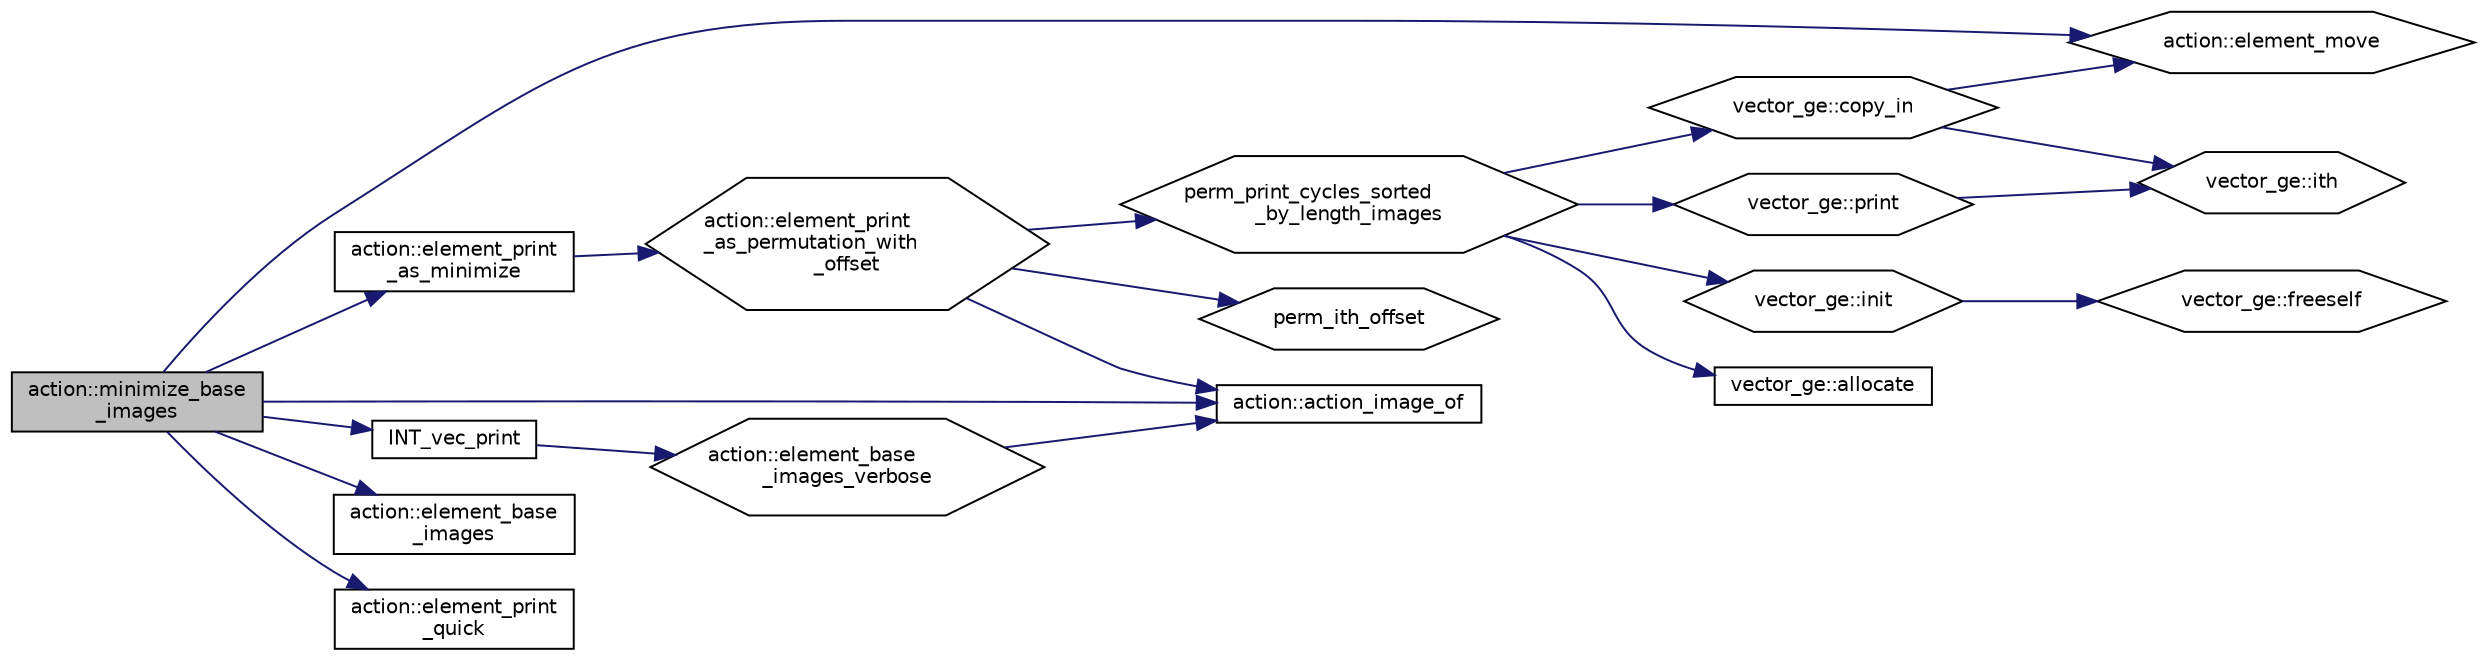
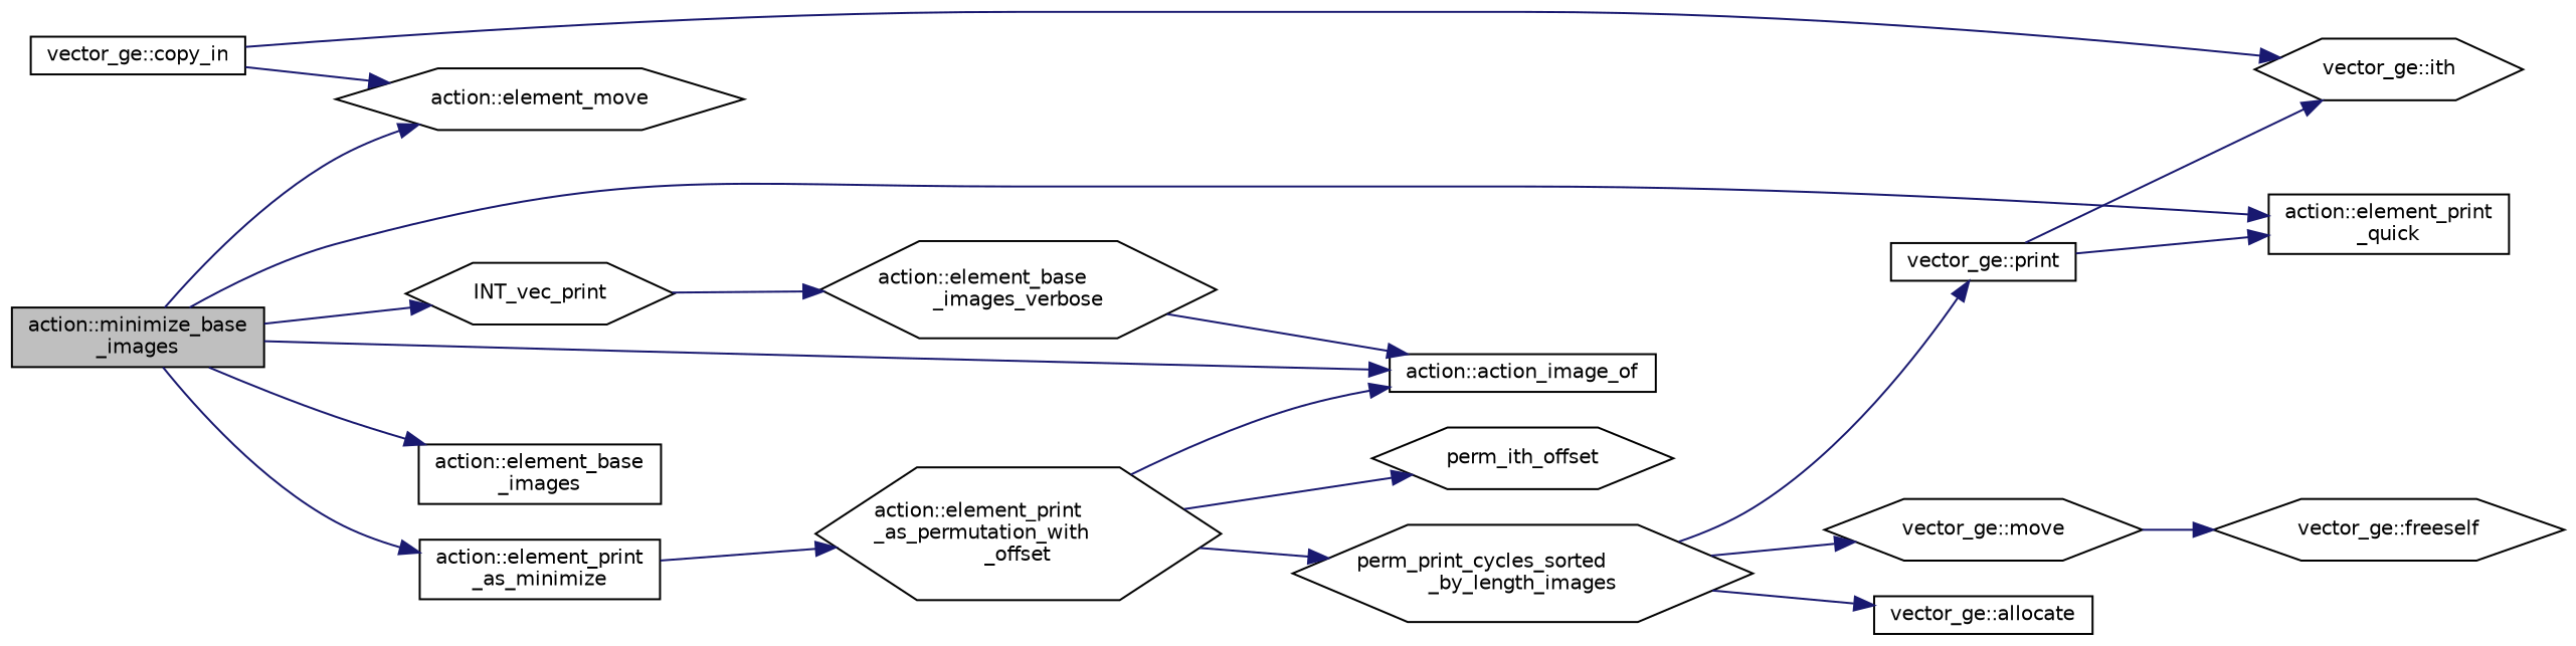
  digraph {
    rankdir=LR
    node [color=black fillcolor=white fontname=Helvetica fontsize=10 shape=hexagon style=filled]
    edge [color=midnightblue fontname=Helvetica fontsize=10 labelfontname=Helvetica labelfontsize=10 style=solid]
    n1 [fillcolor=grey75 fontcolor=black height=0.2 label="action::minimize_base\l_images" shape=box width=0.4]
    n2 [height=0.2 label="action::element_move" width=0.4]
    n3 [height=0.2 label="action::element_base\l_images" shape=box width=0.4]
    n4 [height=0.2 label="action::action_image_of" shape=box width=0.4]
    n5 [height=0.2 label="action::element_print\l_quick" shape=box width=0.4]
    n6 [height=0.2 label="action::element_print\l_as_minimize" shape=box width=0.4]
-   n7 [height=0.2 label=INT_vec_print shape=box width=0.4]
+   n7 [height=0.2 label=INT_vec_print width=0.4]
    n8 [height=0.2 label="action::element_print\l_as_permutation_with\l_offset" width=0.4]
    n9 [height=0.2 label="action::element_base\l_images_verbose" width=0.4]
    n10 [height=0.2 label=perm_ith_offset width=0.4]
    n11 [height=0.2 label="perm_print_cycles_sorted\l_by_length_images" width=0.4]
-   n12 [height=0.2 label="vector_ge::init" width=0.4]
+   n12 [height=0.2 label="vector_ge::move" width=0.4]
    n13 [height=0.2 label="vector_ge::allocate" shape=box width=0.4]
-   n14 [height=0.2 label="vector_ge::copy_in" width=0.4]
-   n15 [height=0.2 label="vector_ge::print" width=0.4]
+   n14 [height=0.2 label="vector_ge::copy_in" shape=box width=0.4]
+   n15 [height=0.2 label="vector_ge::print" shape=box width=0.4]
    n16 [height=0.2 label="vector_ge::freeself" width=0.4]
    n17 [height=0.2 label="vector_ge::ith" width=0.4]
    n1 -> n2
    n1 -> n3
    n1 -> n4
    n1 -> n5
    n1 -> n6
    n1 -> n7
    n6 -> n8
    n7 -> n9
    n8 -> n4
    n8 -> n10
    n8 -> n11
    n9 -> n4
    n11 -> n12
    n11 -> n13
-   n11 -> n14
    n11 -> n15
    n12 -> n16
    n14 -> n2
    n14 -> n17
+   n15 -> n5
    n15 -> n17
  }
